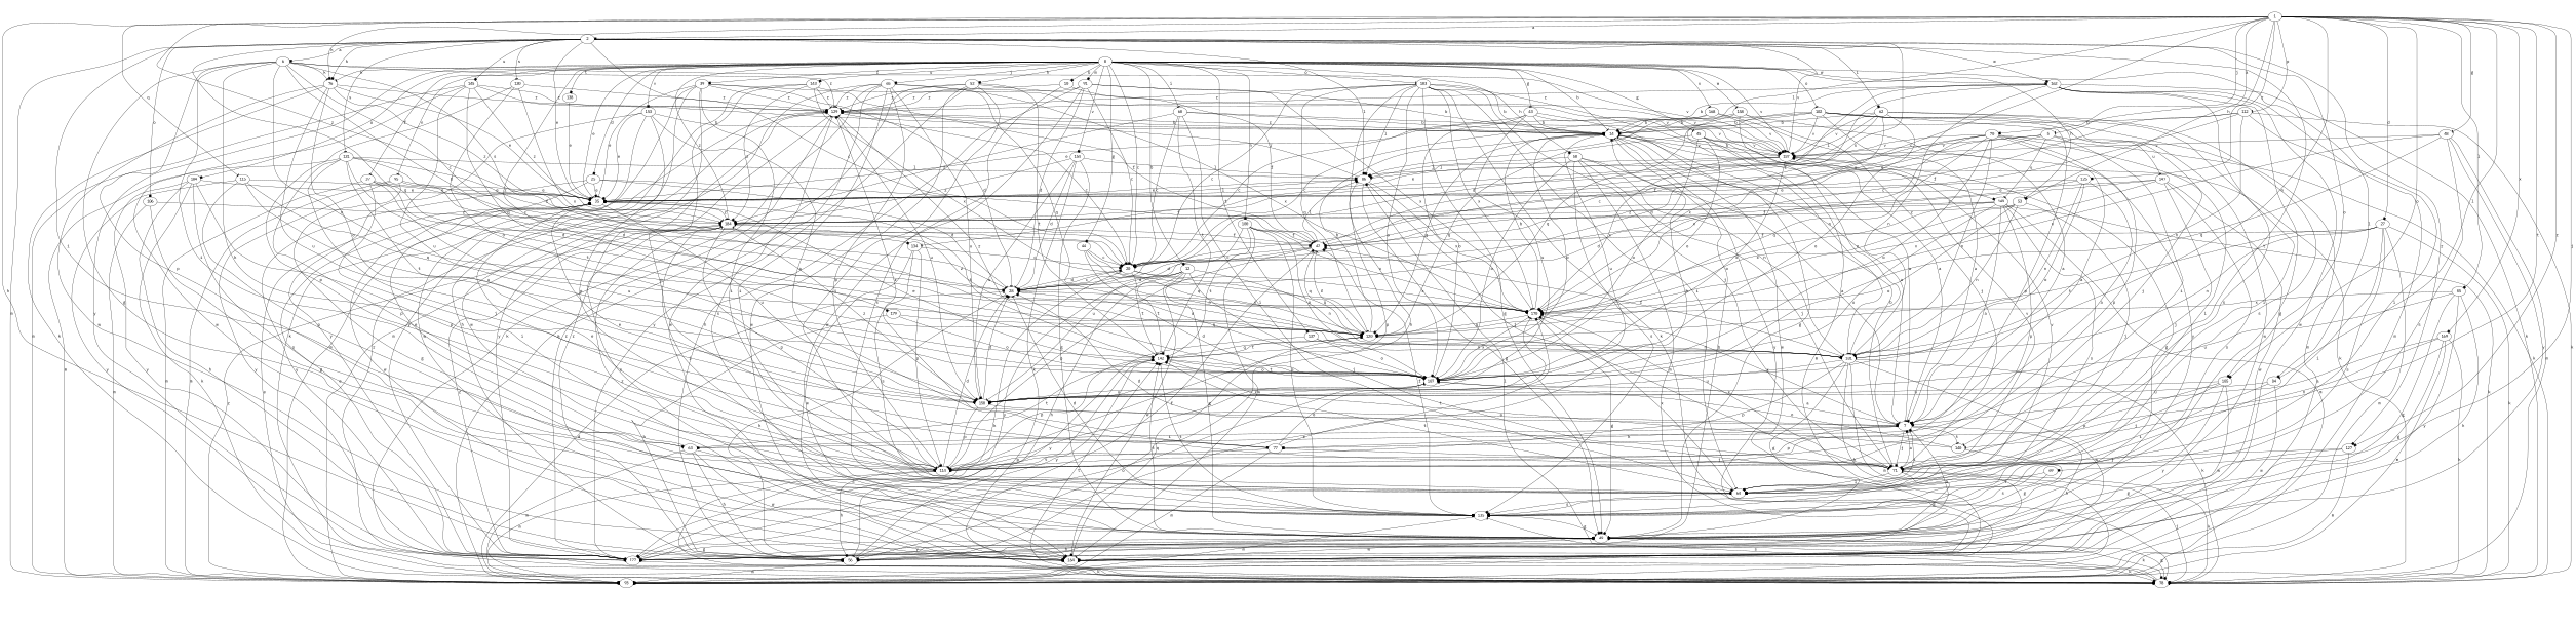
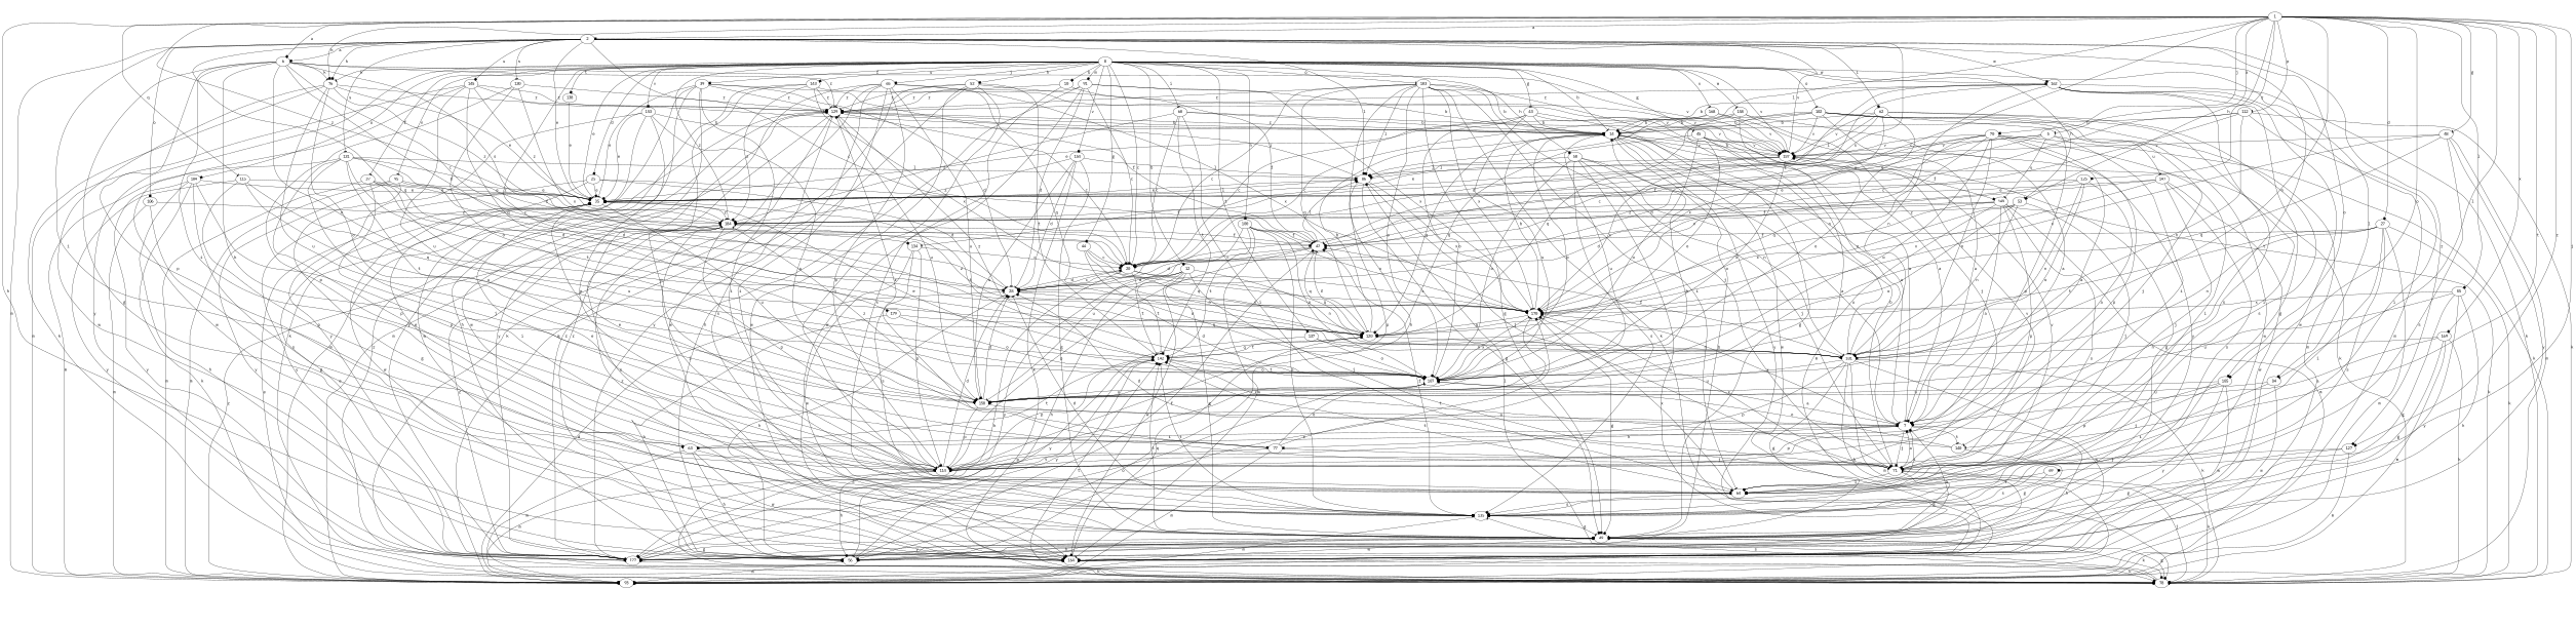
  strict digraph {
    fontname="IBM Plex Mono"
    node [fontname="IBM Plex Mono"]
    edge [arrowhead=tee fontname="IBM Plex Mono"]
    0
    10
    12
    14
    20
    25
    35
    37
    39
    43
    44
    45
    50
    52
    53
    60
    65
    76
    84
    91
    95
    100
    102
    103
    104
    137
    138
    143
    153
    154
    157
    158
    162
    168
    177
    179
    184
    129
    42
    135
    56
    101
    28
    49
    71
    142
    164
    120
    149
    7
    107
    150
    170
    78
    86
    93
    64
    114
    1
    2
    5
    6
    27
    48
    69
    70
    85
    105
    112
    115
    125
    127
    140
    169
    62
    63
    106
    130
    131
    134
    145
    147
    77
    0 -> 10 [arrowhead=box label=b]
    0 -> 12 [arrowhead=box label=b]
    0 -> 14 [label=b]
    0 -> 20 [label=c]
    0 -> 25 [arrowhead=box label=d]
    0 -> 35 [label=e]
    0 -> 37 [label=f]
    0 -> 39 [arrowhead=box label=f]
    0 -> 43 [label=g]
    0 -> 44 [arrowhead=box label=g]
    0 -> 45 [label=g]
    0 -> 50 [arrowhead=box label=h]
    0 -> 52 [arrowhead=box label=h]
    0 -> 53 [label=h]
    0 -> 60 [label=i]
    0 -> 65 [arrowhead=box label=j]
    0 -> 76 [label=k]
    0 -> 84 [arrowhead=box label=l]
    0 -> 91 [arrowhead=box label=m]
    0 -> 95 [label=n]
    0 -> 100 [arrowhead=box label=n]
    0 -> 102 [label=o]
    0 -> 103 [label=o]
    0 -> 104 [arrowhead=box label=o]
    0 -> 137 [arrowhead=box label=t]
    0 -> 138 [arrowhead=box label=t]
    0 -> 143 [arrowhead=box label=u]
    0 -> 153 [arrowhead=box label=v]
    0 -> 154 [arrowhead=box label=v]
    0 -> 157 [label=v]
    0 -> 158 [label=w]
    0 -> 162 [arrowhead=box label=w]
    0 -> 168 [label=x]
    0 -> 177 [label=y]
    0 -> 179 [arrowhead=box label=z]
    0 -> 184 [label=z]
    10 -> 129 [label=r]
    10 -> 42 [label=f]
    10 -> 135 [arrowhead=box label=s]
    12 -> 177 [arrowhead=box label=y]
    12 -> 56 [label=h]
    12 -> 101 [label=n]
    12 -> 28 [arrowhead=box label=d]
    12 -> 49 [arrowhead=box label=g]
    12 -> 71 [label=j]
    12 -> 142 [label=t]
    12 -> 164 [arrowhead=box label=w]
    14 -> 157 [label=v]
    14 -> 177 [label=y]
    14 -> 129 [label=r]
    14 -> 164 [label=w]
    14 -> 120 [arrowhead=box label=q]
    14 -> 149 [arrowhead=box label=u]
    14 -> 7 [label=a]
    14 -> 107 [label=o]
    14 -> 150 [arrowhead=box label=u]
    20 -> 28 [arrowhead=box label=d]
    20 -> 142 [label=t]
    20 -> 120 [arrowhead=box label=q]
    20 -> 170 [arrowhead=box label=x]
    20 -> 78 [arrowhead=box label=k]
    25 -> 35 [arrowhead=box label=e]
    25 -> 177 [label=y]
    25 -> 42 [label=f]
    25 -> 28 [label=d]
    25 -> 164 [arrowhead=box label=w]
    35 -> 184 [label=z]
    35 -> 142 [arrowhead=box label=t]
    35 -> 150 [arrowhead=box label=u]
    35 -> 86 [arrowhead=box label=l]
    37 -> 35 [arrowhead=box label=e]
    37 -> 28 [arrowhead=box label=d]
    37 -> 150 [label=u]
    37 -> 93 [label=m]
    37 -> 64 [label=i]
    39 -> 35 [label=e]
    39 -> 129 [arrowhead=box label=r]
    39 -> 42 [label=f]
    39 -> 56 [label=h]
    39 -> 28 [label=d]
    39 -> 164 [arrowhead=box label=w]
    39 -> 78 [label=k]
    39 -> 64 [label=i]
    43 -> 14 [label=b]
    43 -> 20 [arrowhead=box label=c]
    43 -> 49 [label=g]
    43 -> 7 [label=a]
    43 -> 107 [label=o]
    43 -> 150 [label=u]
    44 -> 20 [arrowhead=box label=c]
    44 -> 101 [arrowhead=box label=n]
    44 -> 120 [label=q]
    44 -> 107 [label=o]
    45 -> 157 [arrowhead=box label=v]
    45 -> 101 [label=n]
    45 -> 120 [arrowhead=box label=q]
    45 -> 107 [arrowhead=box label=o]
    45 -> 78 [arrowhead=box label=k]
    45 -> 93 [label=m]
    50 -> 135 [arrowhead=box label=s]
    50 -> 101 [label=n]
    50 -> 71 [arrowhead=box label=j]
    50 -> 7 [label=a]
    50 -> 107 [arrowhead=box label=o]
    50 -> 86 [arrowhead=box label=l]
    50 -> 93 [label=m]
    52 -> 157 [label=v]
    52 -> 177 [label=y]
    52 -> 129 [label=r]
    52 -> 142 [label=t]
    52 -> 164 [label=w]
    52 -> 93 [arrowhead=box label=m]
    52 -> 64 [label=i]
    53 -> 184 [label=z]
    53 -> 101 [label=n]
    53 -> 71 [label=j]
    53 -> 107 [arrowhead=box label=o]
    53 -> 170 [label=x]
    60 -> 14 [label=b]
    60 -> 20 [arrowhead=box label=c]
    60 -> 157 [arrowhead=box label=v]
    60 -> 184 [arrowhead=box label=z]
    60 -> 142 [arrowhead=box label=t]
    60 -> 64 [arrowhead=box label=i]
    65 -> 129 [label=r]
    65 -> 164 [arrowhead=box label=w]
    65 -> 120 [label=q]
    65 -> 150 [label=u]
    65 -> 170 [arrowhead=box label=x]
    65 -> 78 [label=k]
    65 -> 93 [label=m]
    65 -> 64 [arrowhead=box label=i]
    65 -> 114 [label=p]
    76 -> 35 [label=e]
    76 -> 184 [label=z]
    76 -> 129 [arrowhead=box label=r]
    76 -> 164 [label=w]
    76 -> 107 [arrowhead=box label=o]
    76 -> 150 [label=u]
    76 -> 78 [arrowhead=box label=k]
    84 -> 164 [label=w]
    84 -> 150 [arrowhead=box label=u]
    84 -> 64 [label=i]
    91 -> 14 [arrowhead=box label=b]
    91 -> 20 [arrowhead=box label=c]
    91 -> 129 [arrowhead=box label=r]
    91 -> 56 [arrowhead=box label=h]
    91 -> 28 [label=d]
    91 -> 164 [arrowhead=box label=w]
    91 -> 170 [label=x]
    95 -> 35 [label=e]
    95 -> 177 [arrowhead=box label=y]
    95 -> 28 [label=d]
    95 -> 49 [arrowhead=box label=g]
    95 -> 93 [label=m]
    100 -> 42 [label=f]
    100 -> 135 [arrowhead=box label=s]
    100 -> 142 [arrowhead=box label=t]
    100 -> 164 [label=w]
    100 -> 107 [arrowhead=box label=o]
    100 -> 150 [label=u]
    100 -> 170 [label=x]
    102 -> 14 [label=b]
    102 -> 20 [arrowhead=box label=c]
    102 -> 157 [arrowhead=box label=v]
    102 -> 71 [label=j]
    102 -> 164 [label=w]
    102 -> 120 [label=q]
    102 -> 7 [arrowhead=box label=a]
    102 -> 93 [label=m]
    102 -> 114 [arrowhead=box label=p]
    103 -> 14 [arrowhead=box label=b]
    103 -> 20 [label=c]
    103 -> 129 [arrowhead=box label=r]
    103 -> 56 [arrowhead=box label=h]
    103 -> 101 [label=n]
    103 -> 49 [arrowhead=box label=g]
    103 -> 71 [label=j]
    103 -> 120 [label=q]
    103 -> 107 [arrowhead=box label=o]
    103 -> 170 [label=x]
    103 -> 78 [arrowhead=box label=k]
    103 -> 86 [arrowhead=box label=l]
    103 -> 64 [label=i]
    104 -> 35 [label=e]
    104 -> 177 [label=y]
    104 -> 135 [label=s]
    104 -> 56 [arrowhead=box label=h]
    104 -> 78 [arrowhead=box label=k]
    104 -> 114 [label=p]
    137 -> 177 [arrowhead=box label=y]
    137 -> 101 [label=n]
    137 -> 107 [label=o]
    138 -> 35 [arrowhead=box label=e]
    143 -> 157 [arrowhead=box label=v]
    143 -> 177 [label=y]
    143 -> 184 [arrowhead=box label=z]
    143 -> 129 [label=r]
    143 -> 170 [arrowhead=box label=x]
    143 -> 114 [label=p]
    153 -> 14 [label=b]
    153 -> 35 [arrowhead=box label=e]
    153 -> 177 [label=y]
    153 -> 164 [label=w]
    153 -> 7 [arrowhead=box label=a]
    153 -> 114 [label=p]
    154 -> 184 [arrowhead=box label=z]
    154 -> 28 [label=d]
    154 -> 49 [label=g]
    154 -> 150 [arrowhead=box label=u]
    154 -> 78 [arrowhead=box label=k]
    154 -> 86 [arrowhead=box label=l]
    157 -> 14 [label=b]
    157 -> 35 [label=e]
    157 -> 49 [label=g]
    157 -> 107 [label=o]
    157 -> 170 [arrowhead=box label=x]
    157 -> 86 [label=l]
    158 -> 14 [label=b]
    158 -> 177 [label=y]
    158 -> 71 [arrowhead=box label=j]
    158 -> 7 [label=a]
    158 -> 107 [label=o]
    162 -> 14 [arrowhead=box label=b]
    162 -> 129 [label=r]
    162 -> 42 [label=f]
    162 -> 135 [arrowhead=box label=s]
    162 -> 101 [label=n]
    162 -> 28 [label=d]
    162 -> 49 [arrowhead=box label=g]
    162 -> 164 [label=w]
    162 -> 78 [label=k]
    162 -> 93 [arrowhead=box label=m]
    168 -> 14 [label=b]
    168 -> 35 [label=e]
    168 -> 157 [arrowhead=box label=v]
    168 -> 7 [arrowhead=box label=a]
    177 -> 35 [label=e]
    177 -> 184 [label=z]
    177 -> 129 [label=r]
    177 -> 49 [label=g]
    177 -> 142 [arrowhead=box label=t]
    177 -> 107 [label=o]
    177 -> 78 [label=k]
    179 -> 56 [label=h]
    179 -> 120 [arrowhead=box label=q]
    179 -> 107 [arrowhead=box label=o]
    184 -> 42 [label=f]
    184 -> 135 [label=s]
    184 -> 64 [label=i]
    184 -> 114 [label=p]
    129 -> 14 [arrowhead=box label=b]
    129 -> 20 [label=c]
    129 -> 177 [label=y]
    129 -> 135 [arrowhead=box label=s]
    129 -> 150 [arrowhead=box label=u]
    129 -> 93 [label=m]
    42 -> 20 [label=c]
    42 -> 28 [label=d]
    42 -> 120 [label=q]
    42 -> 86 [arrowhead=box label=l]
    42 -> 114 [label=p]
    135 -> 42 [arrowhead=box label=f]
    135 -> 28 [label=d]
    135 -> 49 [label=g]
    135 -> 142 [label=t]
    135 -> 93 [arrowhead=box label=m]
    56 -> 14 [label=b]
    56 -> 129 [label=r]
    56 -> 42 [arrowhead=box label=f]
    56 -> 142 [arrowhead=box label=y]
    56 -> 170 [arrowhead=box label=x]
    56 -> 93 [label=m]
    101 -> 42 [arrowhead=box label=f]
    101 -> 56 [label=h]
    101 -> 49 [label=g]
    101 -> 164 [label=w]
    101 -> 150 [arrowhead=box label=u]
    101 -> 78 [label=k]
    101 -> 93 [arrowhead=box label=m]
    101 -> 114 [label=p]
    28 -> 20 [arrowhead=box label=c]
    28 -> 56 [label=h]
    28 -> 170 [label=x]
    49 -> 177 [arrowhead=box label=y]
    49 -> 184 [label=z]
    49 -> 56 [label=h]
    49 -> 142 [arrowhead=box label=t]
    49 -> 164 [arrowhead=box label=w]
    49 -> 7 [arrowhead=box label=a]
    49 -> 78 [arrowhead=box label=k]
    71 -> 14 [label=b]
    71 -> 157 [arrowhead=box label=v]
    71 -> 28 [arrowhead=box label=d]
    71 -> 49 [label=g]
    71 -> 7 [arrowhead=box label=a]
    71 -> 170 [label=x]
    71 -> 78 [arrowhead=box label=k]
    71 -> 64 [label=i]
    142 -> 120 [arrowhead=box label=q]
    142 -> 107 [label=o]
    142 -> 114 [label=p]
    164 -> 120 [label=q]
    164 -> 78 [arrowhead=box label=k]
    120 -> 14 [label=b]
    120 -> 42 [label=f]
    120 -> 101 [label=n]
    120 -> 142 [label=t]
    149 -> 184 [label=z]
    149 -> 135 [arrowhead=box label=s]
    149 -> 28 [arrowhead=box label=d]
    149 -> 7 [arrowhead=box label=a]
    149 -> 150 [arrowhead=box label=u]
    149 -> 170 [arrowhead=box label=x]
    149 -> 78 [label=k]
    149 -> 93 [label=m]
    149 -> 114 [label=p]
    7 -> 56 [arrowhead=box label=h]
    7 -> 71 [arrowhead=box label=j]
    7 -> 170 [arrowhead=box label=x]
    7 -> 64 [arrowhead=box label=i]
    7 -> 114 [label=p]
    7 -> 140 [label=t]
    7 -> 63 [label=i]
    7 -> 77 [arrowhead=box label=k]
    107 -> 35 [arrowhead=box label=e]
    107 -> 129 [label=r]
    107 -> 28 [label=d]
    107 -> 142 [label=t]
    107 -> 7 [arrowhead=box label=a]
    107 -> 150 [arrowhead=box label=u]
    107 -> 170 [label=x]
    150 -> 184 [label=z]
    150 -> 28 [arrowhead=box label=d]
    150 -> 7 [label=a]
    150 -> 114 [label=p]
    170 -> 14 [label=b]
    170 -> 184 [label=z]
    170 -> 49 [arrowhead=box label=g]
    170 -> 120 [arrowhead=box label=q]
    78 -> 35 [label=e]
    78 -> 129 [arrowhead=box label=r]
    78 -> 135 [label=s]
    78 -> 49 [label=g]
    78 -> 71 [label=j]
    78 -> 142 [arrowhead=box label=t]
    78 -> 86 [arrowhead=box label=l]
    86 -> 35 [arrowhead=box label=e]
    86 -> 129 [arrowhead=box label=r]
    86 -> 49 [arrowhead=box label=g]
    86 -> 71 [label=j]
    86 -> 170 [label=x]
    86 -> 114 [arrowhead=box label=p]
    93 -> 184 [label=z]
    93 -> 28 [label=d]
    64 -> 157 [arrowhead=box label=v]
    64 -> 135 [arrowhead=box label=s]
    64 -> 142 [arrowhead=box label=t]
    64 -> 170 [arrowhead=box label=x]
    114 -> 35 [arrowhead=box label=e]
    114 -> 56 [arrowhead=box label=h]
    114 -> 28 [arrowhead=box label=d]
    114 -> 170 [label=x]
    114 -> 93 [label=m]
    1 -> 20 [label=c]
    1 -> 53 [arrowhead=box label=h]
    1 -> 76 [arrowhead=box label=k]
    1 -> 84 [label=l]
    1 -> 184 [arrowhead=box label=z]
    1 -> 56 [label=h]
    1 -> 101 [label=n]
    1 -> 86 [arrowhead=box label=l]
    1 -> 2 [arrowhead=box label=a]
    1 -> 5 [label=a]
+   1 -> 6 [arrowhead=box label=a]
    1 -> 27 [arrowhead=box label=d]
    1 -> 48 [label=g]
    1 -> 69 [arrowhead=box label=j]
    1 -> 70 [arrowhead=box label=j]
    1 -> 85 [arrowhead=box label=l]
    1 -> 105 [arrowhead=box label=o]
    1 -> 112 [label=p]
    1 -> 115 [label=q]
    1 -> 125 [arrowhead=box label=r]
    1 -> 127 [arrowhead=box label=r]
    1 -> 140 [label=t]
    1 -> 169 [arrowhead=box label=x]
    2 -> 20 [arrowhead=box label=c]
    2 -> 35 [label=e]
    2 -> 76 [arrowhead=box label=k]
    2 -> 157 [label=v]
    2 -> 162 [arrowhead=box label=w]
    2 -> 120 [label=q]
    2 -> 86 [arrowhead=box label=l]
    2 -> 93 [label=m]
    2 -> 6 [arrowhead=box label=a]
    2 -> 105 [arrowhead=box label=o]
    2 -> 127 [arrowhead=box label=r]
    2 -> 140 [label=t]
    2 -> 62 [arrowhead=box label=i]
    2 -> 63 [label=i]
    2 -> 106 [arrowhead=box label=o]
    2 -> 130 [label=s]
    2 -> 131 [label=s]
    2 -> 134 [label=s]
    2 -> 145 [arrowhead=box label=u]
    5 -> 35 [label=e]
    5 -> 157 [arrowhead=box label=v]
    5 -> 28 [arrowhead=box label=d]
    5 -> 149 [label=u]
    5 -> 63 [arrowhead=box label=i]
    5 -> 147 [label=u]
    6 -> 20 [label=c]
    6 -> 76 [label=k]
    6 -> 157 [arrowhead=box label=v]
    6 -> 129 [label=r]
    6 -> 101 [arrowhead=box label=n]
    6 -> 28 [label=d]
    6 -> 49 [arrowhead=box label=g]
    6 -> 114 [label=p]
    6 -> 63 [arrowhead=box label=i]
    6 -> 134 [arrowhead=box label=s]
    6 -> 77 [arrowhead=box label=k]
    27 -> 42 [label=f]
    27 -> 135 [arrowhead=box label=s]
    27 -> 101 [label=n]
    27 -> 142 [arrowhead=box label=t]
    27 -> 78 [label=k]
    27 -> 93 [arrowhead=box label=m]
    27 -> 64 [arrowhead=box label=i]
    48 -> 157 [arrowhead=box label=v]
    48 -> 177 [label=y]
    48 -> 135 [label=s]
    48 -> 120 [arrowhead=box label=q]
    48 -> 170 [arrowhead=box label=x]
    48 -> 93 [arrowhead=box label=m]
    69 -> 135 [arrowhead=box label=s]
    69 -> 64 [arrowhead=box label=i]
    70 -> 20 [arrowhead=box label=c]
    70 -> 157 [label=v]
    70 -> 42 [label=f]
    70 -> 101 [arrowhead=box label=n]
    70 -> 120 [label=q]
    70 -> 7 [arrowhead=box label=a]
    70 -> 107 [arrowhead=box label=o]
    70 -> 170 [label=x]
    70 -> 78 [label=k]
    70 -> 64 [arrowhead=box label=i]
    70 -> 114 [label=p]
    85 -> 177 [label=y]
    85 -> 56 [arrowhead=box label=h]
    85 -> 49 [label=g]
    85 -> 150 [label=u]
    85 -> 170 [arrowhead=box label=x]
    105 -> 177 [arrowhead=box label=y]
    105 -> 71 [label=j]
    105 -> 164 [arrowhead=box label=w]
    105 -> 150 [label=u]
    105 -> 114 [label=p]
    112 -> 14 [label=b]
    112 -> 20 [arrowhead=box label=c]
    112 -> 42 [arrowhead=box label=f]
    112 -> 101 [label=n]
    112 -> 78 [label=k]
    112 -> 64 [label=i]
    115 -> 35 [label=e]
    115 -> 177 [arrowhead=box label=y]
    115 -> 142 [label=t]
    115 -> 120 [label=q]
    115 -> 114 [arrowhead=box label=p]
    125 -> 35 [arrowhead=box label=e]
    125 -> 184 [label=z]
    125 -> 101 [label=n]
    125 -> 7 [label=a]
    125 -> 107 [label=o]
    127 -> 49 [arrowhead=box label=g]
    127 -> 71 [label=j]
    127 -> 93 [label=m]
    140 -> 49 [label=g]
    140 -> 142 [label=t]
    140 -> 107 [arrowhead=box label=o]
-   169 -> 77 [arrowhead=box label=n]
+   169 -> 101 [arrowhead=box label=n]
    169 -> 49 [label=g]
    169 -> 7 [arrowhead=box label=a]
    169 -> 78 [arrowhead=box label=k]
    169 -> 93 [arrowhead=box label=m]
    62 -> 14 [arrowhead=box label=b]
    62 -> 157 [label=v]
    62 -> 184 [arrowhead=box label=z]
    62 -> 135 [label=s]
    62 -> 107 [label=o]
    62 -> 170 [arrowhead=box label=x]
    62 -> 86 [arrowhead=box label=l]
    62 -> 64 [label=i]
    63 -> 35 [arrowhead=box label=e]
    63 -> 135 [arrowhead=box label=s]
    63 -> 56 [label=h]
    63 -> 142 [label=t]
    63 -> 164 [arrowhead=box label=w]
    63 -> 93 [arrowhead=box label=m]
    106 -> 184 [label=z]
    106 -> 49 [label=g]
    106 -> 93 [arrowhead=box label=m]
    130 -> 129 [label=r]
    130 -> 107 [arrowhead=box label=o]
    130 -> 170 [label=x]
    130 -> 114 [arrowhead=box label=p]
    131 -> 20 [arrowhead=box label=c]
    131 -> 42 [arrowhead=box label=f]
    131 -> 71 [label=j]
    131 -> 142 [label=t]
    131 -> 150 [label=u]
    131 -> 86 [arrowhead=box label=l]
    131 -> 93 [arrowhead=box label=m]
    131 -> 114 [arrowhead=box label=p]
    134 -> 20 [arrowhead=box label=c]
    134 -> 135 [arrowhead=box label=s]
    134 -> 164 [arrowhead=box label=w]
    134 -> 114 [arrowhead=box label=p]
    145 -> 14 [label=b]
    145 -> 184 [label=z]
    145 -> 129 [arrowhead=box label=r]
    145 -> 164 [arrowhead=box label=w]
    145 -> 120 [arrowhead=box label=q]
    145 -> 150 [arrowhead=box label=u]
    145 -> 93 [arrowhead=box label=m]
    147 -> 35 [label=e]
    147 -> 42 [label=f]
    147 -> 135 [label=s]
    147 -> 71 [arrowhead=box label=j]
    147 -> 164 [label=w]
    147 -> 170 [label=x]
    77 -> 14 [arrowhead=box label=b]
    77 -> 35 [arrowhead=box label=e]
    77 -> 129 [arrowhead=box label=r]
    77 -> 71 [label=j]
    77 -> 107 [label=o]
    77 -> 93 [arrowhead=box label=m]
    77 -> 114 [arrowhead=box label=p]
  }
